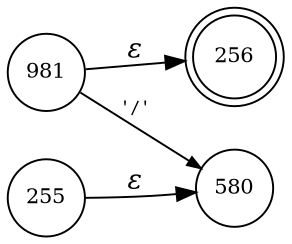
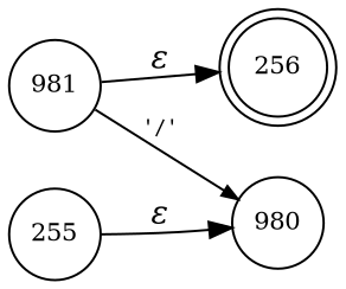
  digraph {
    rankdir=LR
    node [fixedsize=true fontsize=11 shape=circle peripheries=1]
    edge [fontname="Times-Italic"]
    n1 [label=256 shape=doublecircle width=.6 peripheries=""]
-   n2 [label=580 width=.55]
+   n2 [label=980 width=.55]
    n3 [label=981 width=.55]
    n4 [label=255 width=.55]
    n3 -> n1 [label="&epsilon;"]
    n3 -> n2 [arrowhead=normal arrowsize=.7 fontname=Courier fontsize=11 label="'/'"]
    n4 -> n2 [label="&epsilon;"]
  }
